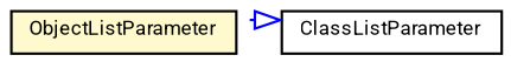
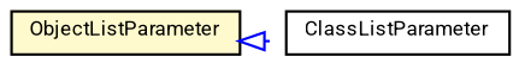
  digraph {
    nodesep=0.15
    rankdir=LR
    ranksep=0.25
    fontname="Playfair Display"
    node [fontcolor=black fontname="Playfair Display" fontsize=8 margin=0 shape=plaintext]
    n1 [height=0 label=<<table title="de.lmu.ifi.dbs.elki.utilities.optionhandling.parameters.ObjectListParameter" border="0" cellborder="1" cellspacing="0" cellpadding="2" bgcolor="lemonChiffon" href="ObjectListParameter.html" target="_parent"> 		<tr><td><table border="0" cellspacing="0" cellpadding="1"> 		<tr><td align="center" balign="center"> <font face="Roboto">ObjectListParameter</font> </td></tr> 		</table></td></tr> 		</table>> width=0]
    n2 [height=0 label=<<table title="de.lmu.ifi.dbs.elki.utilities.optionhandling.parameters.ClassListParameter" border="0" cellborder="1" cellspacing="0" cellpadding="2" href="ClassListParameter.html" target="_parent"> 		<tr><td><table border="0" cellspacing="0" cellpadding="1"> 		<tr><td align="center" balign="center"> <font face="Roboto">ClassListParameter</font> </td></tr> 		</table></td></tr> 		</table>> width=0]
-   n2 -> n1 [arrowtail=empty color=blue dir=back fontname="Playfair Display" fontsize=7 labelfontname=Roboto labelfontsize=7 weight=10 style=dotted]
+   n1 -> n2 [arrowtail=empty color=blue dir=back fontname="Playfair Display" fontsize=7 labelfontname=Roboto labelfontsize=7 weight=10 style=dotted]
  }
